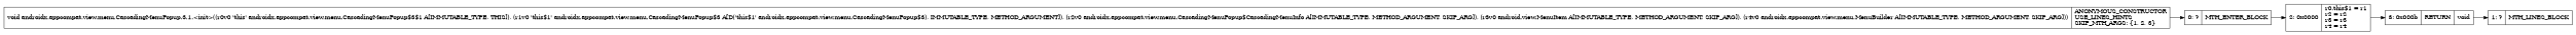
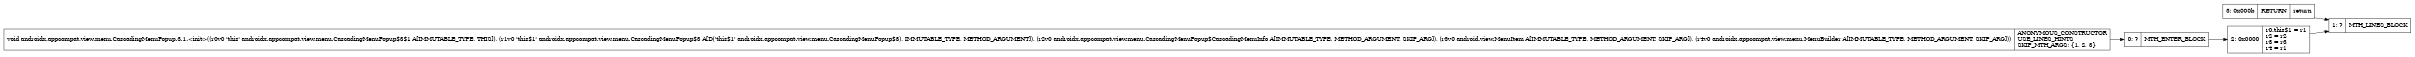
  digraph {
    rankdir=LR
    node [shape=record]
    n1 [label="{0\:\ ?|MTH_ENTER_BLOCK\l}"]
-   n2 [label="{2\:\ 0x0000|r0.this$1 = r1\lr2 = r2\lr3 = r3\lr4 = r4\l}"]
-   n3 [label="{3\:\ 0x000b|RETURN\l|void\l}"]
+   n2 [label="{2\:\ 0x0000|r0.this$1 = r1\lr2 = r2\lr3 = r3\lr4 = r1\l}"]
+   n3 [label="{3\:\ 0x000b|RETURN\l|return\l}"]
    n4 [label="{1\:\ ?|MTH_LINES_BLOCK\l}"]
    n5 [label="{void androidx.appcompat.view.menu.CascadingMenuPopup.3.1.\<init\>((r0v0 'this' androidx.appcompat.view.menu.CascadingMenuPopup$3$1 A[IMMUTABLE_TYPE, THIS]), (r1v0 'this$1' androidx.appcompat.view.menu.CascadingMenuPopup$3 A[D('this$1' androidx.appcompat.view.menu.CascadingMenuPopup$3), IMMUTABLE_TYPE, METHOD_ARGUMENT]), (r2v0 androidx.appcompat.view.menu.CascadingMenuPopup$CascadingMenuInfo A[IMMUTABLE_TYPE, METHOD_ARGUMENT, SKIP_ARG]), (r3v0 android.view.MenuItem A[IMMUTABLE_TYPE, METHOD_ARGUMENT, SKIP_ARG]), (r4v0 androidx.appcompat.view.menu.MenuBuilder A[IMMUTABLE_TYPE, METHOD_ARGUMENT, SKIP_ARG]))  | ANONYMOUS_CONSTRUCTOR\lUSE_LINES_HINTS\lSKIP_MTH_ARGS: \{1, 2, 3\}\l}"]
    n1 -> n2
-   n2 -> n3
+   n2 -> n4
    n3 -> n4
    n5 -> n1
  }
